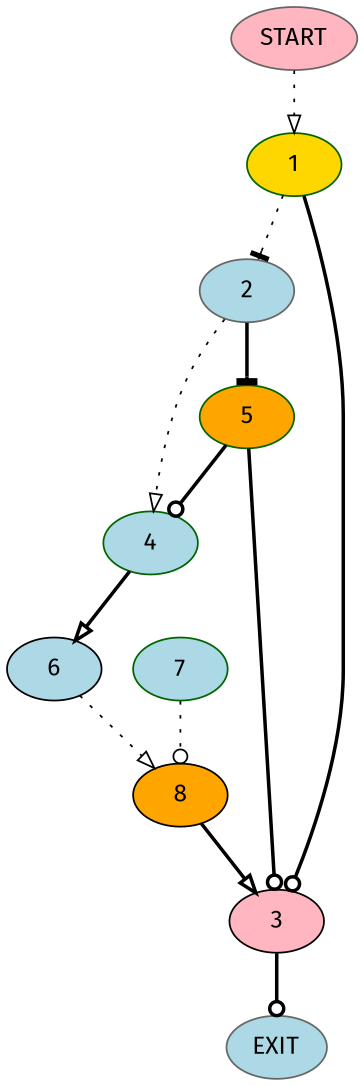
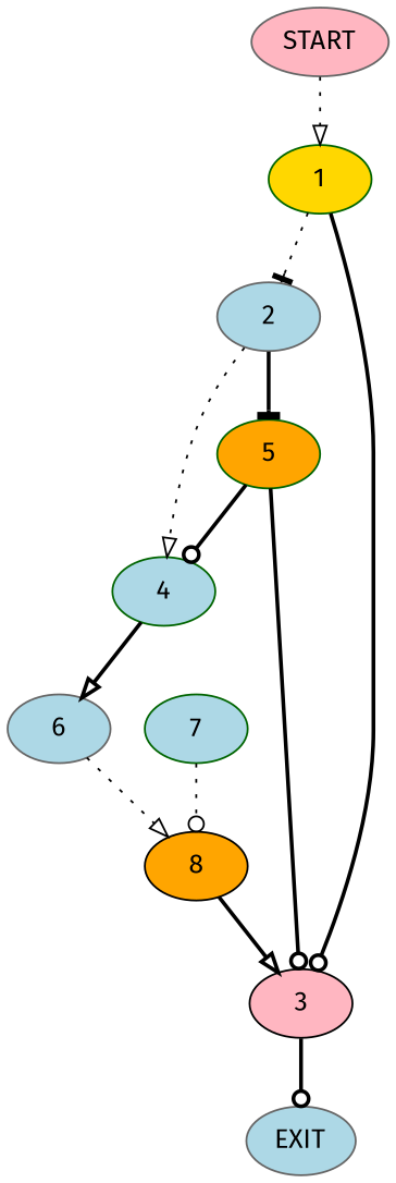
  digraph {
    fontname="Fira Sans"
    node [color=darkgreen fillcolor=lightblue fontname="Fira Sans" style=filled]
    edge [arrowhead=onormal fontname="Fira Sans" style=bold]
    n1 [color=gray40 fillcolor=lightpink label=START]
    1 [fillcolor=gold]
    2 [color=gray40]
    3 [color=black fillcolor=lightpink]
    n5 [color=gray40 label=EXIT]
    4
    5 [fillcolor=orange]
-   6 [color=black]
+   6 [color=gray40]
    8 [color=black fillcolor=orange]
    7
    n1 -> 1 [style=dotted]
    1 -> 2 [arrowhead=tee style=dotted]
    1 -> 3 [arrowhead=odot]
    2 -> 4 [style=dotted]
    2 -> 5 [arrowhead=tee]
    3 -> n5 [arrowhead=odot]
    4 -> 6
    5 -> 3 [arrowhead=odot]
    5 -> 4 [arrowhead=odot]
    6 -> 8 [style=dotted]
    8 -> 3
    7 -> 8 [arrowhead=odot style=dotted]
  }
